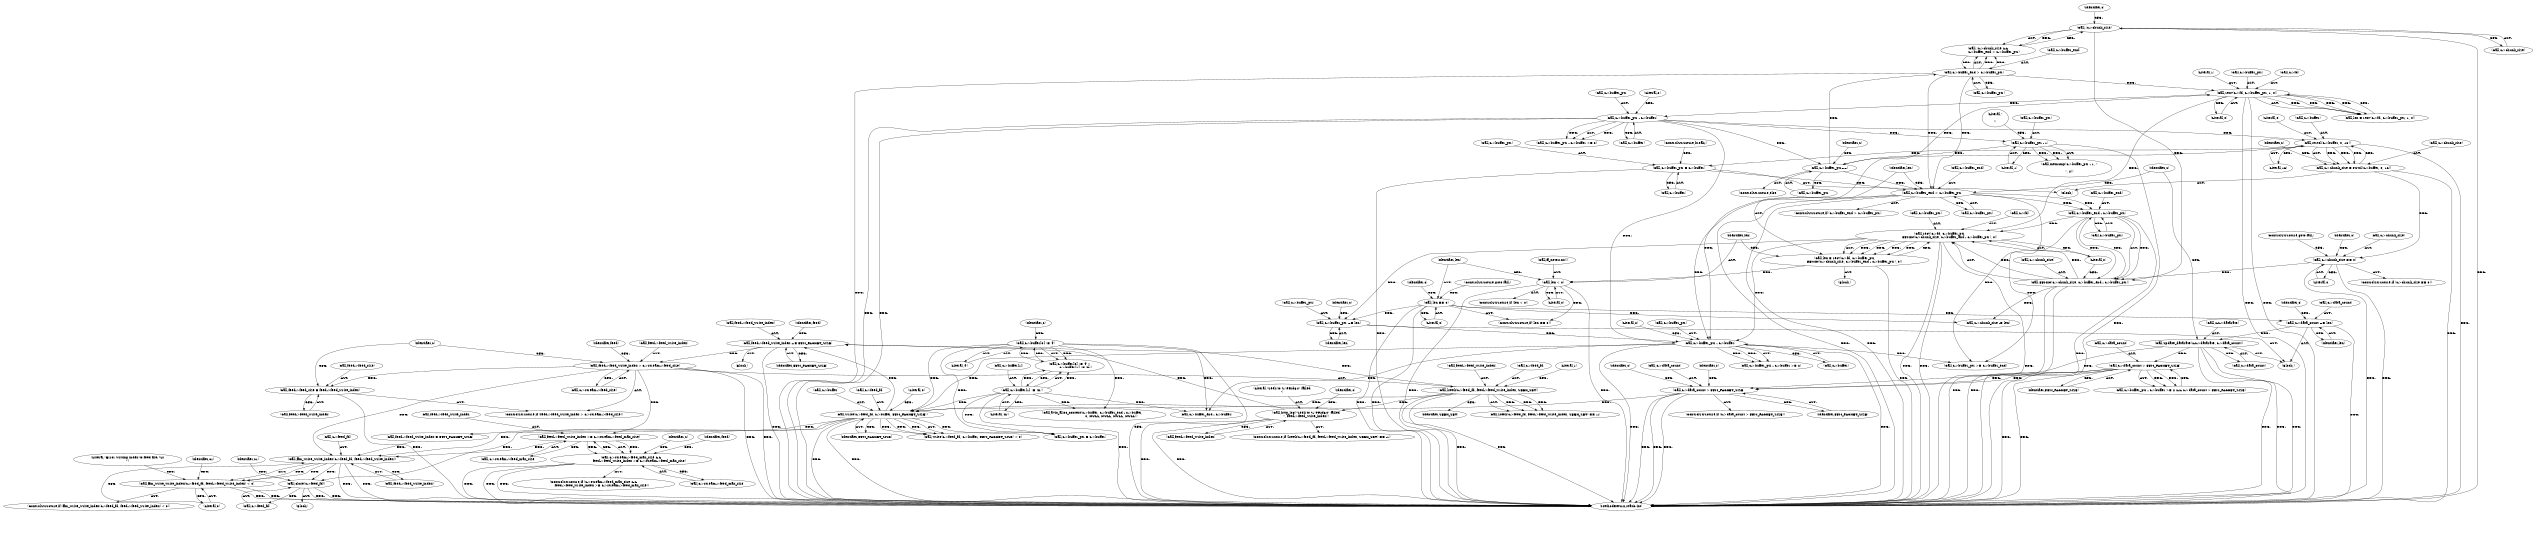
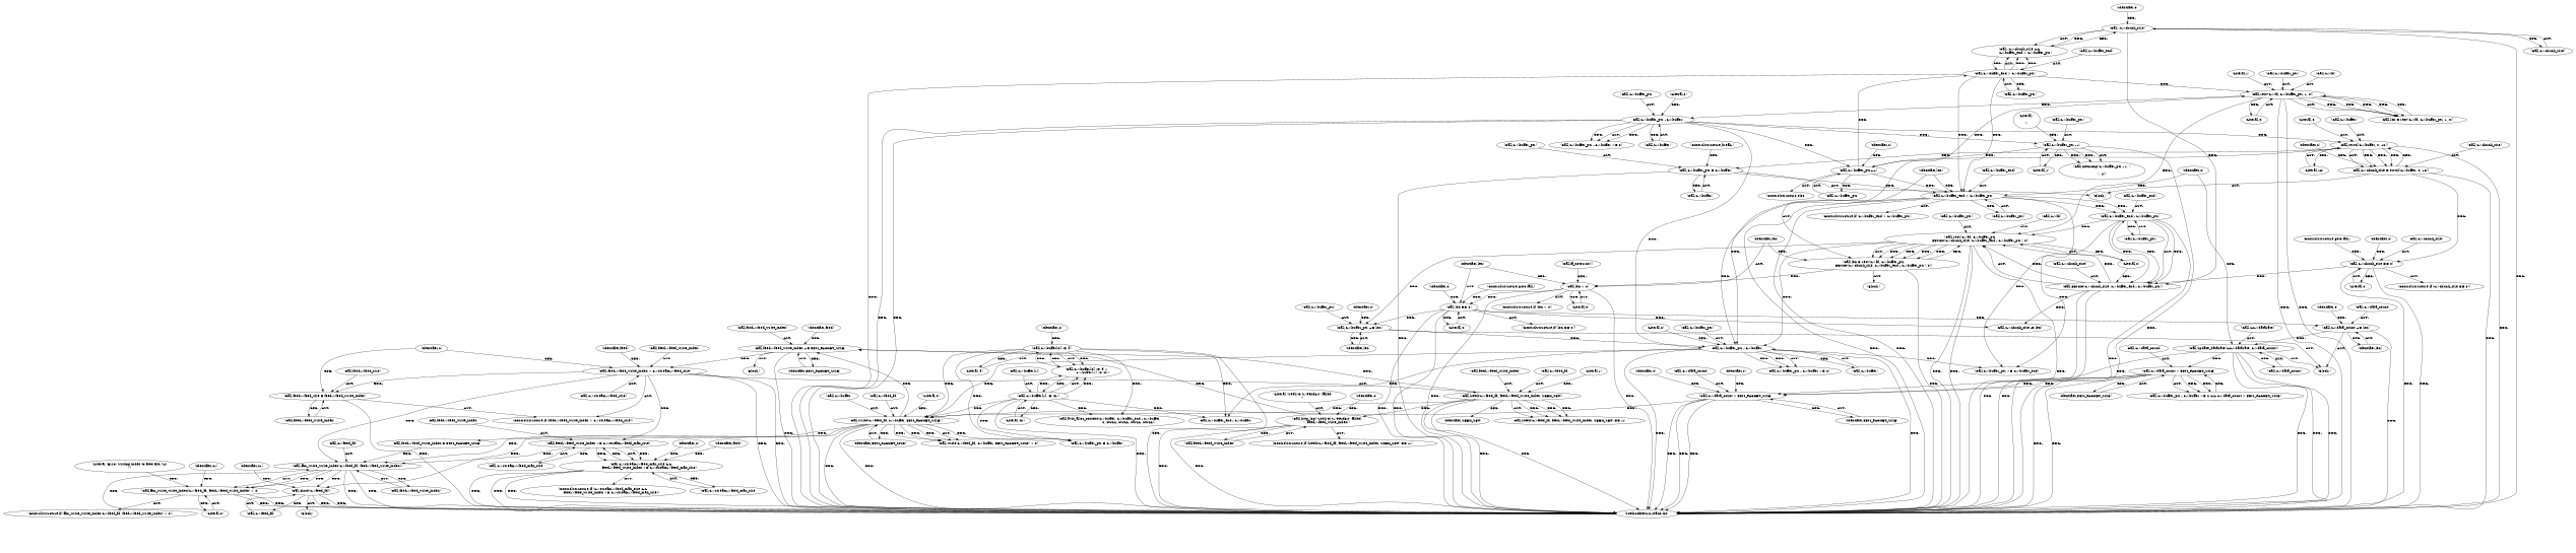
  digraph {
    n1 [label="(Call,feed->feed_write_index += FFM_PACKET_SIZE)"]
    n2 [label="(Call,feed->feed_write_index > c->stream->feed_size)"]
    n3 [label="(Block,)"]
    n4 [label="(Identifier,FFM_PACKET_SIZE)"]
    n5 [label="(MethodReturn,static int)"]
    n6 [label="(Call,ffm_write_write_index(c->feed_fd, feed->feed_write_index))"]
    n7 [label="(Call,lseek(c->feed_fd, feed->feed_write_index, SEEK_SET))"]
    n8 [label="(Call,feed->feed_size = feed->feed_write_index)"]
    n9 [label="(Call,feed->feed_write_index >= c->stream->feed_max_size)"]
    n10 [label="(ControlStructure,if (feed->feed_write_index > c->stream->feed_size))"]
    n11 [label="(Call,c->stream->feed_size)"]
    n12 [label="(Call,write(c->feed_fd, c->buffer, FFM_PACKET_SIZE))"]
    n13 [label="(Call,close(c->feed_fd))"]
    n14 [label="(Call,c->buffer_ptr = c->buffer)"]
    n15 [label="(Identifier,FFM_PACKET_SIZE)"]
    n16 [label="(Call,write(c->feed_fd, c->buffer, FFM_PACKET_SIZE) < 0)"]
    n17 [label="(Call,feed->feed_write_index = FFM_PACKET_SIZE)"]
    n18 [label="(Call,ffm_write_write_index(c->feed_fd, feed->feed_write_index) < 0)"]
    n19 [label="(Call,feed->feed_write_index)"]
    n20 [label="(Block,)"]
    n21 [label="(Call,c->feed_fd)"]
    n22 [label="(Call,http_log(\"Seek to %\"PRId64\" failed\n\", feed->feed_write_index))"]
    n23 [label="(Identifier,SEEK_SET)"]
    n24 [label="(Call,lseek(c->feed_fd, feed->feed_write_index, SEEK_SET) == -1)"]
    n25 [label="(Call,feed->feed_write_index)"]
    n26 [label="(ControlStructure,if (lseek(c->feed_fd, feed->feed_write_index, SEEK_SET) == -1))"]
    n27 [label="(Call,c->buffer[0] != 'f')"]
    n28 [label="(Call,c->buffer_end - c->buffer)"]
    n29 [label="(Literal,'f')"]
    n30 [label="(Call,c->buffer[0] != 'f' ||\n            c->buffer[1] != 'm')"]
    n31 [label="(Call,avio_alloc_context(c->buffer, c->buffer_end - c->buffer,\n                                    0, NULL, NULL, NULL, NULL))"]
    n32 [label="(Call,c->buffer[1] != 'm')"]
    n33 [label="(Literal,'m')"]
    n34 [label="(Call,c->buffer_ptr - c->buffer)"]
    n35 [label="(Call,c->buffer)"]
    n36 [label="(Call,c->buffer_ptr >= c->buffer_end)"]
    n37 [label="(Call,c->buffer_ptr - c->buffer >= 2)"]
    n38 [label="(Call,c->buffer_ptr += len)"]
    n39 [label="(Block,)"]
    n40 [label="(Identifier,len)"]
    n41 [label="(Call,len == 0)"]
    n42 [label="(Call,c->data_count += len)"]
    n43 [label="(Call,c->chunk_size -= len)"]
    n44 [label="(Literal,0)"]
    n45 [label="(ControlStructure,if (len == 0))"]
    n46 [label="(Call,update_datarate(&c->datarate, c->data_count))"]
    n47 [label="(Identifier,len)"]
    n48 [label="(Call,len < 0)"]
    n49 [label="(Literal,0)"]
    n50 [label="(ControlStructure,if (len < 0))"]
    n51 [label="(Call,len = recv(c->fd, c->buffer_ptr,\n                   FFMIN(c->chunk_size, c->buffer_end - c->buffer_ptr), 0))"]
    n52 [label="(Call,recv(c->fd, c->buffer_ptr,\n                   FFMIN(c->chunk_size, c->buffer_end - c->buffer_ptr), 0))"]
    n53 [label="(Block,)"]
    n54 [label="(Literal,0)"]
    n55 [label="(Call,FFMIN(c->chunk_size, c->buffer_end - c->buffer_ptr))"]
    n56 [label="(Call,recv(c->fd, c->buffer_ptr, 1, 0))"]
    n57 [label="(Call,c->buffer_ptr - c->buffer)"]
    n58 [label="(Literal,0)"]
    n59 [label="(Call,len = recv(c->fd, c->buffer_ptr, 1, 0))"]
    n60 [label="(Call,c->buffer_ptr++)"]
    n61 [label="(Call,c->buffer_ptr - 1)"]
    n62 [label="(Call,strtol(c->buffer, 0, 16))"]
    n63 [label="(Call,c->buffer_ptr - c->buffer >= 2)"]
    n64 [label="(Call,c->buffer)"]
    n65 [label="(Call,c->buffer_end > c->buffer_ptr)"]
    n66 [label="(Call,c->buffer_end > c->buffer_ptr)"]
    n67 [label="(ControlStructure,else)"]
    n68 [label="(Call,c->buffer_ptr)"]
    n69 [label="(Call,c->buffer_ptr)"]
    n70 [label="(Call,!c->chunk_size &&\n           c->buffer_end > c->buffer_ptr)"]
    n71 [label="(Call,c->buffer_end - c->buffer_ptr)"]
    n72 [label="(Call,c->buffer_ptr)"]
    n73 [label="(ControlStructure,if (c->buffer_end > c->buffer_ptr))"]
    n74 [label="(Call,memcmp(c->buffer_ptr - 1, \"\r\n\", 2))"]
    n75 [label="(Literal,1)"]
    n76 [label="(Call,c->buffer_ptr = c->buffer)"]
    n77 [label="(Call,c->chunk_size = strtol(c->buffer, 0, 16))"]
    n78 [label="(Literal,16)"]
    n79 [label="(Call,!c->chunk_size)"]
    n80 [label="(Call,c->buffer_ptr)"]
    n81 [label="(Block,)"]
    n82 [label="(Call,c->buffer)"]
    n83 [label="(Call,c->chunk_size == 0)"]
    n84 [label="(Literal,0)"]
    n85 [label="(ControlStructure,if (c->chunk_size == 0))"]
    n86 [label="(Call,c->chunk_size)"]
    n87 [label="(Call,c->data_count > FFM_PACKET_SIZE)"]
-   n88 [label="(ControlStructure,if (c->data_count > FFM_PACKET_SIZE))"]
    n89 [label="(Identifier,FFM_PACKET_SIZE)"]
    n90 [label="(Call,c->data_count > FFM_PACKET_SIZE)"]
    n91 [label="(Call,c->data_count)"]
    n92 [label="(Identifier,FFM_PACKET_SIZE)"]
    n93 [label="(Call,c->buffer_ptr - c->buffer >= 2 && c->data_count > FFM_PACKET_SIZE)"]
    n94 [label="(Call,feed->feed_write_index)"]
    n95 [label="(Call,c->stream->feed_max_size &&\n                feed->feed_write_index >= c->stream->feed_max_size)"]
    n96 [label="(Call,c->stream->feed_max_size)"]
    n97 [label="(Call,c->stream->feed_max_size)"]
    n98 [label="(ControlStructure,if (c->stream->feed_max_size &&\n                feed->feed_write_index >= c->stream->feed_max_size))"]
    n99 [label="(ControlStructure,if (ffm_write_write_index(c->feed_fd, feed->feed_write_index) < 0))"]
    n100 [label="(Literal,0)"]
    n101 [label="(Identifier,c)"]
    n102 [label="(Identifier,c)"]
    n103 [label="(Call,c->chunk_size)"]
    n104 [label="(Call,c->buffer[1])"]
    n105 [label="(ControlStructure,goto fail;)"]
    n106 [label="(Call,c->chunk_size)"]
    n107 [label="(Call,c->data_count)"]
    n108 [label="(Call,c->buffer_end)"]
    n109 [label="(ControlStructure,goto fail;)"]
    n110 [label="(Identifier,c)"]
    n111 [label="(Call,ff_neterrno())"]
    n112 [label="(Identifier,c)"]
    n113 [label="(Literal,2)"]
    n114 [label="(Call,c->buffer_ptr)"]
    n115 [label="(Call,c->buffer)"]
    n116 [label="(Call,feed->feed_write_index)"]
    n117 [label="(Call,c->data_count)"]
    n118 [label="(Identifier,c)"]
    n119 [label="(Literal,2)"]
    n120 [label="(Call,c->buffer_ptr)"]
    n121 [label="(ControlStructure,break;)"]
    n122 [label="(Identifier,c1)"]
    n123 [label="(Call,c->feed_fd)"]
    n124 [label="(Literal,\"Error writing index to feed file: %s\n\")"]
    n125 [label="(Call,c->fd)"]
    n126 [label="(Identifier,len)"]
    n127 [label="(Call,c->buffer_ptr)"]
    n128 [label="(Call,c->buffer_end)"]
    n129 [label="(Call,c->buffer)"]
    n130 [label="(Literal,1)"]
    n131 [label="(Literal,\"Seek to %\"PRId64\" failed\n\")"]
    n132 [label="(Identifier,c)"]
    n133 [label="(Call,feed->feed_size)"]
    n134 [label="(Literal,0)"]
    n135 [label="(Literal,0)"]
    n136 [label="(Identifier,feed)"]
    n137 [label="(Call,c->buffer_ptr)"]
    n138 [label="(Call,feed->feed_write_index)"]
    n139 [label="(Call,c->buffer_end)"]
    n140 [label="(Call,&c->datarate)"]
    n141 [label="(Identifier,c)"]
    n142 [label="(Call,c->chunk_size)"]
    n143 [label="(Literal,1)"]
    n144 [label="(Call,c->buffer_ptr)"]
    n145 [label="(Identifier,s)"]
    n146 [label="(Identifier,len)"]
    n147 [label="(Identifier,feed)"]
    n148 [label="(Identifier,len)"]
    n149 [label="(Literal,\"\r\n\")"]
    n150 [label="(Identifier,c)"]
    n151 [label="(Call,c->buffer_ptr)"]
    n152 [label="(Call,c->fd)"]
    n153 [label="(Call,feed->feed_write_index)"]
    n154 [label="(Identifier,c)"]
    n155 [label="(Identifier,c)"]
    n156 [label="(Identifier,c)"]
    n157 [label="(Call,feed->feed_write_index)"]
    n158 [label="(Call,c->feed_fd)"]
    n159 [label="(Call,c->buffer_ptr)"]
    n160 [label="(Identifier,feed)"]
    n161 [label="(Call,c->feed_fd)"]
    n162 [label="(Call,c->data_count)"]
    n163 [label="(Identifier,c)"]
    n164 [label="(Identifier,c1)"]
    n165 [label="(Identifier,c)"]
    n1 -> n2 [label="DDG: "]
    n1 -> n3 [label="AST: "]
    n1 -> n4 [label="CFG: "]
    n1 -> n5 [label="DDG: "]
    n2 -> n5 [label="DDG: "]
    n2 -> n5 [label="DDG: "]
    n2 -> n6 [label="DDG: "]
    n2 -> n7 [label="AST: "]
    n2 -> n8 [label="DDG: "]
    n2 -> n9 [label="DDG: "]
    n2 -> n10 [label="AST: "]
-   n2 -> n11 [label="CFG: "]
    n4 -> n1 [label="AST: "]
    n6 -> n5 [label="DDG: "]
    n6 -> n5 [label="DDG: "]
    n6 -> n13 [label="DDG: "]
    n6 -> n18 [label="AST: "]
    n6 -> n18 [label="DDG: "]
    n6 -> n18 [label="DDG: "]
    n6 -> n19 [label="CFG: "]
    n7 -> n1 [label="DDG: "]
    n7 -> n5 [label="DDG: "]
    n7 -> n5 [label="DDG: "]
    n7 -> n12 [label="DDG: "]
    n7 -> n22 [label="DDG: "]
    n7 -> n23 [label="CFG: "]
    n7 -> n24 [label="AST: "]
    n7 -> n24 [label="DDG: "]
    n7 -> n24 [label="DDG: "]
    n7 -> n24 [label="DDG: "]
    n8 -> n5 [label="DDG: "]
    n8 -> n10 [label="AST: "]
    n8 -> n94 [label="CFG: "]
    n9 -> n6 [label="DDG: "]
    n9 -> n95 [label="AST: "]
    n9 -> n95 [label="DDG: "]
    n9 -> n95 [label="DDG: "]
    n9 -> n96 [label="CFG: "]
    n11 -> n2 [label="AST: "]
    n12 -> n1 [label="DDG: "]
    n12 -> n5 [label="DDG: "]
    n12 -> n5 [label="DDG: "]
    n12 -> n6 [label="DDG: "]
    n12 -> n13 [label="DDG: "]
    n12 -> n14 [label="DDG: "]
    n12 -> n15 [label="CFG: "]
    n12 -> n16 [label="AST: "]
    n12 -> n16 [label="DDG: "]
    n12 -> n16 [label="DDG: "]
    n12 -> n16 [label="DDG: "]
    n12 -> n17 [label="DDG: "]
    n13 -> n5 [label="DDG: "]
    n13 -> n5 [label="DDG: "]
    n13 -> n20 [label="AST: "]
    n13 -> n21 [label="CFG: "]
    n15 -> n12 [label="AST: "]
    n17 -> n6 [label="DDG: "]
    n18 -> n5 [label="DDG: "]
    n18 -> n5 [label="DDG: "]
    n18 -> n99 [label="AST: "]
    n18 -> n100 [label="CFG: "]
    n19 -> n6 [label="AST: "]
    n21 -> n13 [label="AST: "]
    n22 -> n1 [label="DDG: "]
    n22 -> n5 [label="DDG: "]
    n22 -> n5 [label="DDG: "]
    n22 -> n25 [label="CFG: "]
    n22 -> n26 [label="AST: "]
    n25 -> n22 [label="AST: "]
    n27 -> n5 [label="CFG: "]
    n27 -> n12 [label="DDG: "]
    n27 -> n14 [label="DDG: "]
    n27 -> n28 [label="DDG: "]
-   n27 -> n29 [label="AST: "]
+   n27 -> n29 [label="CFG: "]
    n27 -> n30 [label="AST: "]
    n27 -> n30 [label="DDG: "]
    n27 -> n30 [label="DDG: "]
    n27 -> n31 [label="DDG: "]
    n29 -> n27 [label="AST: "]
    n30 -> n27 [label="CFG: "]
    n30 -> n32 [label="CFG: "]
    n32 -> n5 [label="DDG: "]
    n32 -> n12 [label="DDG: "]
    n32 -> n14 [label="DDG: "]
    n32 -> n28 [label="DDG: "]
    n32 -> n30 [label="AST: "]
    n32 -> n30 [label="DDG: "]
    n32 -> n30 [label="DDG: "]
    n32 -> n31 [label="DDG: "]
    n32 -> n33 [label="CFG: "]
    n33 -> n32 [label="AST: "]
    n34 -> n5 [label="DDG: "]
    n34 -> n5 [label="DDG: "]
    n34 -> n12 [label="DDG: "]
    n34 -> n28 [label="DDG: "]
    n34 -> n35 [label="CFG: "]
    n34 -> n36 [label="DDG: "]
    n34 -> n37 [label="AST: "]
    n34 -> n37 [label="DDG: "]
    n34 -> n37 [label="DDG: "]
    n35 -> n34 [label="AST: "]
    n38 -> n34 [label="DDG: "]
    n38 -> n39 [label="AST: "]
    n38 -> n40 [label="CFG: "]
    n40 -> n38 [label="AST: "]
    n41 -> n5 [label="DDG: "]
    n41 -> n5 [label="DDG: "]
    n41 -> n38 [label="DDG: "]
    n41 -> n42 [label="DDG: "]
    n41 -> n43 [label="DDG: "]
    n41 -> n44 [label="CFG: "]
    n41 -> n45 [label="AST: "]
    n42 -> n5 [label="DDG: "]
    n42 -> n39 [label="AST: "]
    n42 -> n46 [label="DDG: "]
    n42 -> n47 [label="CFG: "]
    n44 -> n41 [label="AST: "]
    n46 -> n5 [label="DDG: "]
    n46 -> n5 [label="DDG: "]
    n46 -> n5 [label="DDG: "]
    n46 -> n39 [label="AST: "]
    n46 -> n87 [label="DDG: "]
    n46 -> n90 [label="DDG: "]
    n46 -> n91 [label="CFG: "]
    n47 -> n42 [label="AST: "]
    n48 -> n5 [label="DDG: "]
    n48 -> n5 [label="DDG: "]
-   n48 -> n45 [label="DDG: "]
+   n48 -> n41 [label="DDG: "]
    n48 -> n49 [label="CFG: "]
    n48 -> n50 [label="AST: "]
    n49 -> n48 [label="AST: "]
    n51 -> n5 [label="DDG: "]
    n51 -> n48 [label="DDG: "]
    n51 -> n52 [label="CFG: "]
    n51 -> n53 [label="AST: "]
    n52 -> n5 [label="DDG: "]
    n52 -> n5 [label="DDG: "]
    n52 -> n5 [label="DDG: "]
    n52 -> n34 [label="DDG: "]
    n52 -> n38 [label="DDG: "]
    n52 -> n51 [label="AST: "]
    n52 -> n51 [label="DDG: "]
    n52 -> n51 [label="DDG: "]
    n52 -> n51 [label="DDG: "]
    n52 -> n51 [label="DDG: "]
    n52 -> n54 [label="CFG: "]
    n54 -> n52 [label="AST: "]
    n54 -> n55 [label="CFG: "]
    n55 -> n5 [label="DDG: "]
    n55 -> n5 [label="DDG: "]
    n55 -> n43 [label="DDG: "]
    n55 -> n52 [label="AST: "]
    n55 -> n52 [label="DDG: "]
    n55 -> n52 [label="DDG: "]
    n55 -> n71 [label="CFG: "]
    n56 -> n5 [label="DDG: "]
    n56 -> n5 [label="DDG: "]
    n56 -> n52 [label="DDG: "]
    n56 -> n57 [label="DDG: "]
    n56 -> n58 [label="CFG: "]
    n56 -> n59 [label="AST: "]
    n56 -> n59 [label="DDG: "]
    n56 -> n59 [label="DDG: "]
    n56 -> n59 [label="DDG: "]
    n56 -> n59 [label="DDG: "]
    n57 -> n5 [label="DDG: "]
    n57 -> n5 [label="DDG: "]
    n57 -> n34 [label="DDG: "]
    n57 -> n60 [label="DDG: "]
    n57 -> n61 [label="DDG: "]
    n57 -> n62 [label="DDG: "]
    n57 -> n63 [label="AST: "]
    n57 -> n63 [label="DDG: "]
    n57 -> n63 [label="DDG: "]
    n57 -> n64 [label="CFG: "]
    n58 -> n56 [label="AST: "]
    n59 -> n56 [label="CFG: "]
    n60 -> n56 [label="DDG: "]
    n60 -> n65 [label="DDG: "]
    n60 -> n66 [label="DDG: "]
    n60 -> n67 [label="AST: "]
    n60 -> n68 [label="CFG: "]
    n61 -> n5 [label="DDG: "]
    n61 -> n60 [label="DDG: "]
    n61 -> n74 [label="AST: "]
    n61 -> n74 [label="DDG: "]
    n61 -> n74 [label="DDG: "]
    n61 -> n75 [label="CFG: "]
    n62 -> n5 [label="DDG: "]
    n62 -> n34 [label="DDG: "]
    n62 -> n76 [label="DDG: "]
    n62 -> n77 [label="AST: "]
    n62 -> n77 [label="DDG: "]
    n62 -> n77 [label="DDG: "]
    n62 -> n77 [label="DDG: "]
    n62 -> n78 [label="CFG: "]
    n64 -> n57 [label="AST: "]
    n65 -> n5 [label="DDG: "]
    n65 -> n56 [label="DDG: "]
    n65 -> n66 [label="DDG: "]
    n65 -> n66 [label="DDG: "]
    n65 -> n69 [label="CFG: "]
    n65 -> n70 [label="AST: "]
    n65 -> n70 [label="DDG: "]
    n65 -> n70 [label="DDG: "]
    n66 -> n5 [label="DDG: "]
    n66 -> n5 [label="DDG: "]
    n66 -> n34 [label="DDG: "]
    n66 -> n36 [label="DDG: "]
    n66 -> n71 [label="DDG: "]
    n66 -> n71 [label="DDG: "]
    n66 -> n72 [label="CFG: "]
    n66 -> n73 [label="AST: "]
    n68 -> n60 [label="AST: "]
    n69 -> n65 [label="AST: "]
    n70 -> n65 [label="CFG: "]
    n70 -> n79 [label="CFG: "]
    n71 -> n5 [label="DDG: "]
    n71 -> n36 [label="DDG: "]
    n71 -> n52 [label="DDG: "]
    n71 -> n55 [label="AST: "]
    n71 -> n55 [label="DDG: "]
    n71 -> n55 [label="DDG: "]
    n71 -> n80 [label="CFG: "]
    n72 -> n66 [label="AST: "]
    n75 -> n61 [label="AST: "]
    n76 -> n5 [label="DDG: "]
    n76 -> n66 [label="DDG: "]
    n76 -> n81 [label="AST: "]
    n76 -> n82 [label="CFG: "]
    n77 -> n5 [label="DDG: "]
    n77 -> n62 [label="CFG: "]
    n77 -> n81 [label="AST: "]
    n77 -> n83 [label="DDG: "]
    n78 -> n62 [label="AST: "]
    n79 -> n5 [label="DDG: "]
    n79 -> n55 [label="DDG: "]
    n79 -> n70 [label="AST: "]
    n79 -> n70 [label="DDG: "]
    n79 -> n86 [label="CFG: "]
    n80 -> n71 [label="AST: "]
    n82 -> n76 [label="AST: "]
    n83 -> n5 [label="DDG: "]
    n83 -> n5 [label="DDG: "]
    n83 -> n55 [label="DDG: "]
    n83 -> n84 [label="CFG: "]
    n83 -> n85 [label="AST: "]
    n84 -> n83 [label="AST: "]
    n86 -> n79 [label="AST: "]
    n87 -> n5 [label="DDG: "]
    n87 -> n5 [label="DDG: "]
    n87 -> n5 [label="DDG: "]
    n87 -> n12 [label="DDG: "]
-   n87 -> n88 [label="AST: "]
    n87 -> n89 [label="CFG: "]
    n89 -> n87 [label="AST: "]
    n90 -> n5 [label="DDG: "]
    n90 -> n5 [label="DDG: "]
    n90 -> n87 [label="DDG: "]
    n90 -> n87 [label="DDG: "]
    n90 -> n92 [label="CFG: "]
    n90 -> n93 [label="AST: "]
    n90 -> n93 [label="DDG: "]
    n90 -> n93 [label="DDG: "]
    n91 -> n46 [label="AST: "]
    n92 -> n90 [label="AST: "]
    n93 -> n90 [label="CFG: "]
    n94 -> n8 [label="AST: "]
    n95 -> n5 [label="DDG: "]
    n95 -> n5 [label="DDG: "]
    n95 -> n5 [label="DDG: "]
    n95 -> n9 [label="CFG: "]
    n95 -> n97 [label="CFG: "]
    n95 -> n98 [label="AST: "]
    n96 -> n9 [label="AST: "]
    n97 -> n95 [label="AST: "]
    n100 -> n6 [label="CFG: "]
    n100 -> n18 [label="AST: "]
    n101 -> n46 [label="CFG: "]
    n101 -> n66 [label="CFG: "]
    n102 -> n83 [label="CFG: "]
    n103 -> n77 [label="AST: "]
    n104 -> n32 [label="AST: "]
    n105 -> n83 [label="CFG: "]
    n106 -> n83 [label="AST: "]
    n107 -> n42 [label="AST: "]
    n108 -> n71 [label="AST: "]
    n109 -> n41 [label="CFG: "]
    n110 -> n87 [label="CFG: "]
-   n111 -> n48 [label="AST: "]
+   n111 -> n48 [label="CFG: "]
    n112 -> n42 [label="CFG: "]
    n113 -> n34 [label="CFG: "]
    n114 -> n61 [label="AST: "]
    n115 -> n12 [label="AST: "]
    n116 -> n1 [label="AST: "]
    n117 -> n87 [label="AST: "]
    n118 -> n95 [label="CFG: "]
    n119 -> n57 [label="CFG: "]
    n120 -> n34 [label="AST: "]
    n121 -> n76 [label="CFG: "]
    n122 -> n13 [label="CFG: "]
    n123 -> n12 [label="AST: "]
    n124 -> n18 [label="CFG: "]
    n125 -> n52 [label="AST: "]
    n126 -> n51 [label="AST: "]
    n126 -> n66 [label="CFG: "]
    n127 -> n76 [label="AST: "]
    n128 -> n66 [label="AST: "]
    n129 -> n62 [label="AST: "]
    n130 -> n7 [label="CFG: "]
    n131 -> n22 [label="AST: "]
    n132 -> n41 [label="CFG: "]
    n133 -> n8 [label="AST: "]
    n134 -> n12 [label="CFG: "]
    n135 -> n62 [label="AST: "]
    n136 -> n2 [label="CFG: "]
    n137 -> n38 [label="AST: "]
    n138 -> n2 [label="AST: "]
    n139 -> n65 [label="AST: "]
    n140 -> n46 [label="AST: "]
    n141 -> n38 [label="CFG: "]
    n142 -> n55 [label="AST: "]
    n143 -> n56 [label="AST: "]
    n144 -> n56 [label="AST: "]
    n145 -> n87 [label="CFG: "]
    n146 -> n48 [label="AST: "]
    n146 -> n51 [label="CFG: "]
    n147 -> n95 [label="CFG: "]
    n148 -> n41 [label="AST: "]
    n148 -> n48 [label="CFG: "]
    n149 -> n61 [label="CFG: "]
    n150 -> n77 [label="CFG: "]
    n151 -> n57 [label="AST: "]
    n152 -> n56 [label="AST: "]
    n153 -> n9 [label="AST: "]
    n154 -> n60 [label="CFG: "]
    n155 -> n2 [label="CFG: "]
    n155 -> n8 [label="CFG: "]
    n156 -> n22 [label="CFG: "]
    n157 -> n7 [label="AST: "]
    n158 -> n6 [label="AST: "]
    n159 -> n52 [label="AST: "]
    n160 -> n1 [label="CFG: "]
    n161 -> n7 [label="AST: "]
    n162 -> n90 [label="AST: "]
    n163 -> n79 [label="CFG: "]
    n164 -> n18 [label="CFG: "]
    n165 -> n27 [label="CFG: "]
  }
